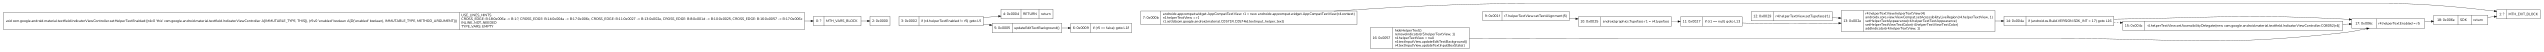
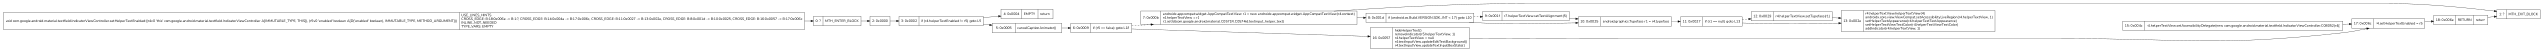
  digraph {
    fontname=Nunito
    rankdir=LR
    node [fontname=Nunito shape=record]
    edge [fontname=Nunito]
-   n1 [label="{0\:\ ?|MTH_VARS_BLOCK\l}"]
+   n1 [label="{0\:\ ?|MTH_ENTER_BLOCK\l}"]
    n2 [label="{2\:\ 0x0000}"]
    n3 [label="{3\:\ 0x0002|if (r4.helperTextEnabled != r5) goto L5\l}"]
-   n4 [label="{4\:\ 0x0004|RETURN\l|return\l}"]
-   n5 [label="{5\:\ 0x0005|updateEditTextBackground()\l}"]
+   n4 [label="{4\:\ 0x0004|EMPTY\l|return\l}"]
+   n5 [label="{5\:\ 0x0005|cancelCaptionAnimator()\l}"]
    n6 [label="{6\:\ 0x0009|if (r5 == false) goto L18\l}"]
    n7 [label="{1\:\ ?|MTH_EXIT_BLOCK\l}"]
    n8 [label="{7\:\ 0x000b|androidx.appcompat.widget.AppCompatTextView r1 = new androidx.appcompat.widget.AppCompatTextView(r4.context)\lr4.helperTextView = r1\lr1.setId(com.google.android.material.C0571R.C0574id.textinput_helper_text)\l}"]
    n9 [label="{16\:\ 0x0057|hideHelperText()\lremoveIndicator(r5.helperTextView, 1)\lr4.helperTextView = null\lr4.textInputView.updateEditTextBackground()\lr4.textInputView.updateTextInputBoxState()\l}"]
-   n11 [label="{17\:\ 0x006c|r4.helperTextEnabled = r5\l}"]
+   n10 [label="{8\:\ 0x001d|if (android.os.Build.VERSION.SDK_INT \< 17) goto L10\l}"]
+   n11 [label="{17\:\ 0x006c|r4.setHelperTextEnabled = r5\l}"]
    n12 [label="{9\:\ 0x001f|r7.helperTextView.setTextAlignment(5)\l}"]
    n13 [label="{10\:\ 0x0025|android.graphics.Typeface r1 = r4.typeface\l}"]
    n14 [label="{11\:\ 0x0027|if (r1 == null) goto L13\l}"]
    n15 [label="{12\:\ 0x0029|r4.helperTextView.setTypeface(r1)\l}"]
    n16 [label="{13\:\ 0x002e|r4.helperTextView.helperTextView(4)\landroidx.core.view.ViewCompat.setAccessibilityLiveRegion(r4.helperTextView, 1)\lsetHelperTextAppearance(r4.helperTextTextAppearance)\lsetHelperTextViewTextColor(r4.helperTextViewTextColor)\laddIndicator(r4.helperTextView, 1)\l}"]
-   n17 [label="{14\:\ 0x004a|if (android.os.Build.VERSION.SDK_INT \< 17) goto L16\l}"]
    n18 [label="{15\:\ 0x004c|r4.helperTextView.setAccessibilityDelegate(new com.google.android.material.textfield.IndicatorViewController.C08052(r4))\l}"]
-   n19 [label="{18\:\ 0x006e|SDK\l|return\l}"]
+   n19 [label="{18\:\ 0x006e|RETURN\l|return\l}"]
    n20 [label="{void com.google.android.material.textfield.IndicatorViewController.setHelperTextEnabled((r4v0 'this' com.google.android.material.textfield.IndicatorViewController A[IMMUTABLE_TYPE, THIS]), (r5v0 'enabled' boolean A[D('enabled' boolean), IMMUTABLE_TYPE, METHOD_ARGUMENT]))  | USE_LINES_HINTS\lCROSS_EDGE: B:18:0x006e \-\> B:1:?, CROSS_EDGE: B:14:0x004a \-\> B:17:0x006c, CROSS_EDGE: B:11:0x0027 \-\> B:13:0x002e, CROSS_EDGE: B:8:0x001d \-\> B:10:0x0025, CROSS_EDGE: B:16:0x0057 \-\> B:17:0x006c\lINLINE_NOT_NEEDED\lTYPE_VARS: EMPTY\l}"]
    n1 -> n2
+   n2 -> n3
    n3 -> n4 [style=solid]
    n3 -> n5
    n5 -> n6
+   n6 -> n8 [style=dashed]
+   n6 -> n9
    n8 -> n7
+   n8 -> n10
    n9 -> n11
+   n10 -> n12 [style=dashed]
+   n10 -> n13
    n11 -> n19
    n12 -> n13
    n13 -> n14
+   n14 -> n15 [style=dashed]
    n14 -> n16
    n15 -> n16
-   n16 -> n17
-   n17 -> n11
-   n17 -> n18 [style=dashed]
    n18 -> n11
    n19 -> n7
    n20 -> n1
  }
